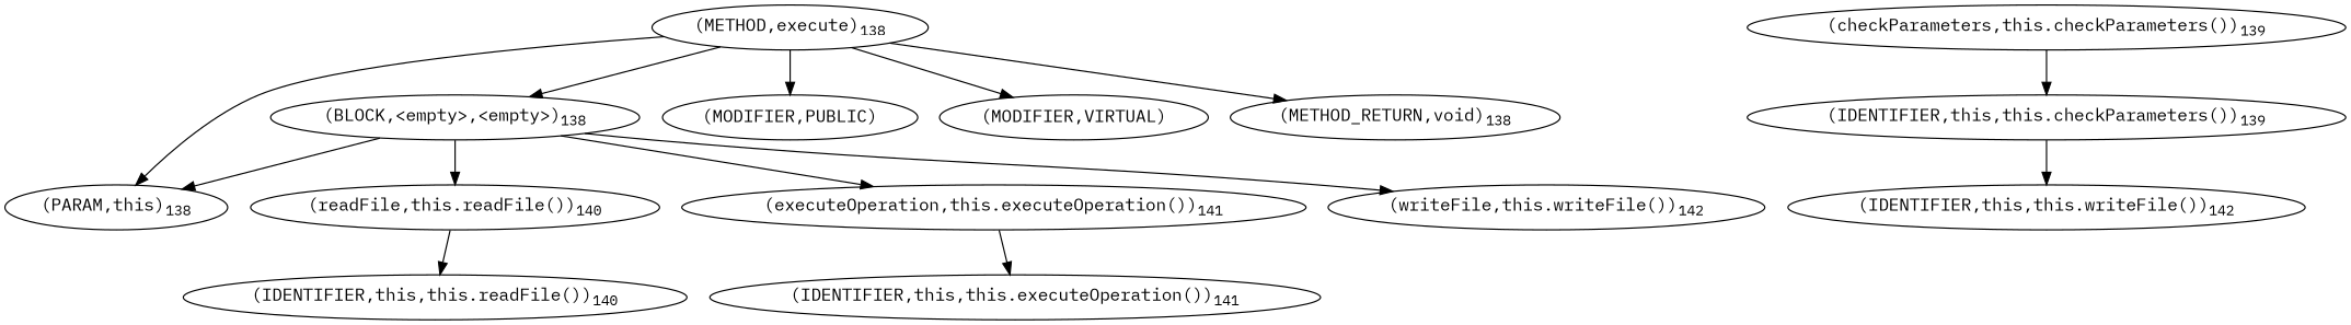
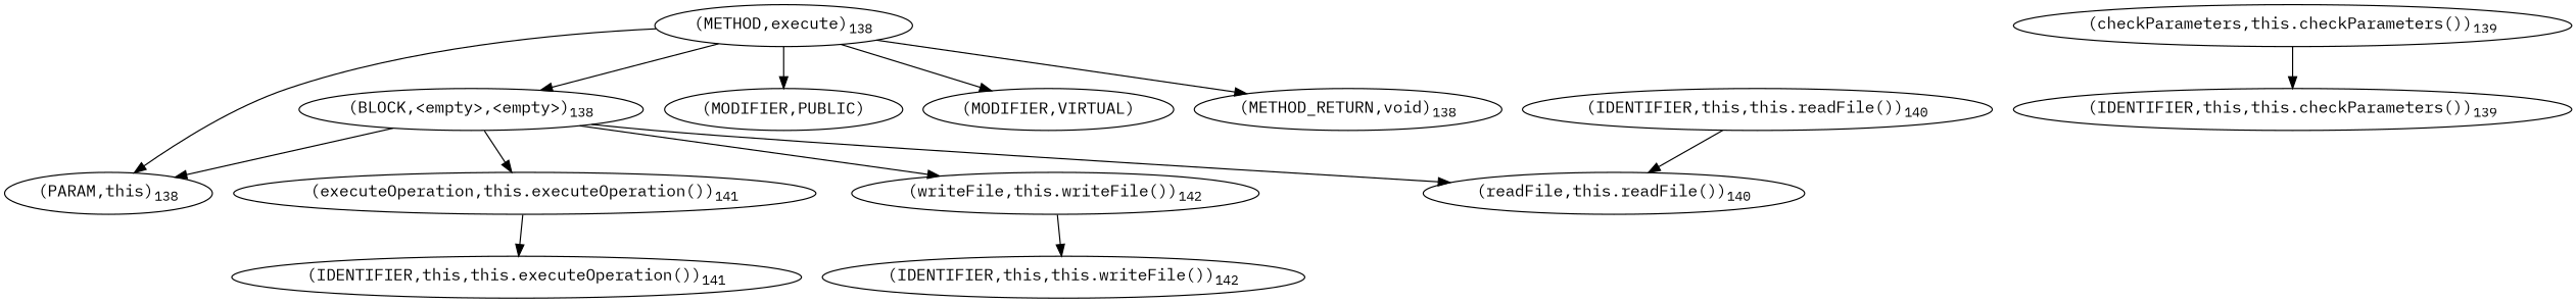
  digraph {
    fontname="IBM Plex Mono"
    node [fontname="IBM Plex Mono"]
    edge [fontname="IBM Plex Mono"]
    n1 [label=<(METHOD,execute)<SUB>138</SUB>>]
    n2 [label=<(PARAM,this)<SUB>138</SUB>>]
    n3 [label=<(BLOCK,&lt;empty&gt;,&lt;empty&gt;)<SUB>138</SUB>>]
    n4 [label=<(MODIFIER,PUBLIC)>]
    n5 [label=<(MODIFIER,VIRTUAL)>]
    n6 [label=<(METHOD_RETURN,void)<SUB>138</SUB>>]
    n7 [label=<(readFile,this.readFile())<SUB>140</SUB>>]
    n8 [label=<(executeOperation,this.executeOperation())<SUB>141</SUB>>]
    n9 [label=<(writeFile,this.writeFile())<SUB>142</SUB>>]
    n10 [label=<(checkParameters,this.checkParameters())<SUB>139</SUB>>]
    n11 [label=<(IDENTIFIER,this,this.checkParameters())<SUB>139</SUB>>]
    n12 [label=<(IDENTIFIER,this,this.readFile())<SUB>140</SUB>>]
    n13 [label=<(IDENTIFIER,this,this.executeOperation())<SUB>141</SUB>>]
    n14 [label=<(IDENTIFIER,this,this.writeFile())<SUB>142</SUB>>]
    n1 -> n2
    n1 -> n3
    n1 -> n4
    n1 -> n5
    n1 -> n6
    n3 -> n2
    n3 -> n7
    n3 -> n8
    n3 -> n9
-   n7 -> n12
+   n12 -> n7
    n8 -> n13
-   n11 -> n14
+   n9 -> n14
    n10 -> n11
  }
